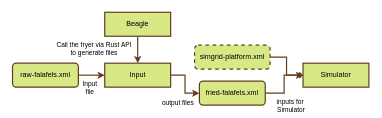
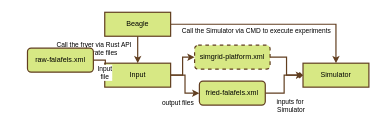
  <mxCell id="0" />
  <mxCell id="1" parent="0" />
  <mxCell id="2" style="edgeStyle=orthogonalEdgeStyle;rounded=0;orthogonalLoop=1;jettySize=auto;html=1;entryX=0.5;entryY=0;entryDx=0;entryDy=0;strokeColor=#613E20;strokeWidth=2;" edge="1" parent="1" source="6" target="10"><mxGeometry relative="1" as="geometry" /></mxCell>
  <mxCell id="3" value="Call the fryer via Rust API&lt;div&gt;to generate files&lt;/div&gt;" style="edgeLabel;html=1;align=center;verticalAlign=middle;resizable=0;points=[];" vertex="1" connectable="0" parent="2"><mxGeometry x="-0.072" y="2" relative="1" as="geometry"><mxPoint x="-76" y="-1" as="offset" /></mxGeometry></mxCell>
+ <mxCell id="4" style="edgeStyle=orthogonalEdgeStyle;rounded=0;orthogonalLoop=1;jettySize=auto;html=1;entryX=0.5;entryY=0;entryDx=0;entryDy=0;strokeColor=#613E20;strokeWidth=2;" edge="1" parent="1" source="6" target="19"><mxGeometry relative="1" as="geometry" /></mxCell>
+ <mxCell id="5" value="Call the Simulator via CMD to execute experiments" style="edgeLabel;html=1;align=center;verticalAlign=middle;resizable=0;points=[];" vertex="1" connectable="0" parent="4"><mxGeometry x="-0.35" y="3" relative="1" as="geometry"><mxPoint x="31" y="13" as="offset" /></mxGeometry></mxCell>
  <mxCell id="6" value="Beagle" style="rounded=0;whiteSpace=wrap;html=1;fillColor=#D7E884;strokeColor=#613E20;strokeWidth=2;" vertex="1" parent="1"><mxGeometry x="174" y="20" width="110" height="40" as="geometry" /></mxCell>
+ <mxCell id="7" style="edgeStyle=orthogonalEdgeStyle;rounded=0;orthogonalLoop=1;jettySize=auto;html=1;entryX=0;entryY=0.5;entryDx=0;entryDy=0;strokeColor=#613E20;strokeWidth=2;" edge="1" parent="1" source="10" target="15"><mxGeometry relative="1" as="geometry" /></mxCell>
  <mxCell id="8" style="edgeStyle=orthogonalEdgeStyle;rounded=0;orthogonalLoop=1;jettySize=auto;html=1;entryX=0;entryY=0.5;entryDx=0;entryDy=0;strokeColor=#613E20;strokeWidth=2;" edge="1" parent="1" source="10" target="18"><mxGeometry relative="1" as="geometry" /></mxCell>
  <mxCell id="9" value="output files" style="edgeLabel;html=1;align=center;verticalAlign=middle;resizable=0;points=[];" vertex="1" connectable="0" parent="8"><mxGeometry x="-0.059" y="1" relative="1" as="geometry"><mxPoint x="-14" y="32" as="offset" /></mxGeometry></mxCell>
  <mxCell id="10" value="Input" style="rounded=0;whiteSpace=wrap;html=1;fillColor=#D7E884;strokeColor=#613E20;strokeWidth=2;" vertex="1" parent="1"><mxGeometry x="174" y="105" width="110" height="40" as="geometry" /></mxCell>
  <mxCell id="11" style="edgeStyle=orthogonalEdgeStyle;rounded=0;orthogonalLoop=1;jettySize=auto;html=1;entryX=0;entryY=0.5;entryDx=0;entryDy=0;strokeColor=#613E20;strokeWidth=2;" edge="1" parent="1" source="13" target="10"><mxGeometry relative="1" as="geometry" /></mxCell>
  <mxCell id="12" value="Input&lt;div&gt;file&lt;/div&gt;" style="edgeLabel;html=1;align=center;verticalAlign=middle;resizable=0;points=[];" vertex="1" connectable="0" parent="11"><mxGeometry x="-0.201" y="-1" relative="1" as="geometry"><mxPoint y="19" as="offset" /></mxGeometry></mxCell>
- <mxCell id="13" value="raw-falafels.xml" style="rounded=1;whiteSpace=wrap;html=1;fillColor=#D7E884;strokeColor=#613E20;strokeWidth=2;" vertex="1" parent="1"><mxGeometry x="20" y="105" width="110" height="40" as="geometry" /></mxCell>
+ <mxCell id="13" value="raw-falafels.xml" style="rounded=1;whiteSpace=wrap;html=1;fillColor=#D7E884;strokeColor=#613E20;strokeWidth=2;" vertex="1" parent="1"><mxGeometry x="45" y="80" width="110" height="40" as="geometry" /></mxCell>
  <mxCell id="14" style="edgeStyle=orthogonalEdgeStyle;rounded=0;orthogonalLoop=1;jettySize=auto;html=1;entryX=0;entryY=0.5;entryDx=0;entryDy=0;strokeColor=#613E20;strokeWidth=2;" edge="1" parent="1" source="15" target="19"><mxGeometry relative="1" as="geometry" /></mxCell>
  <mxCell id="15" value="simgrid-platform.xml" style="rounded=1;whiteSpace=wrap;html=1;fillColor=#D7E884;strokeColor=#613E20;strokeWidth=2;dashed=1;" vertex="1" parent="1"><mxGeometry x="324" y="75" width="126" height="40" as="geometry" /></mxCell>
  <mxCell id="16" style="edgeStyle=orthogonalEdgeStyle;rounded=0;orthogonalLoop=1;jettySize=auto;html=1;entryX=0;entryY=0.5;entryDx=0;entryDy=0;strokeColor=#613E20;strokeWidth=2;endArrow=diamond;" edge="1" parent="1" source="18" target="19"><mxGeometry relative="1" as="geometry" /></mxCell>
  <mxCell id="17" value="inputs for&amp;nbsp;&lt;div&gt;Simulator&lt;/div&gt;" style="edgeLabel;html=1;align=center;verticalAlign=middle;resizable=0;points=[];" vertex="1" connectable="0" parent="16"><mxGeometry x="0.539" y="-1" relative="1" as="geometry"><mxPoint y="49" as="offset" /></mxGeometry></mxCell>
  <mxCell id="18" value="fried-falafels.xml" style="rounded=1;whiteSpace=wrap;html=1;fillColor=#D7E884;strokeColor=#613E20;strokeWidth=2;" vertex="1" parent="1"><mxGeometry x="332" y="135" width="110" height="40" as="geometry" /></mxCell>
  <mxCell id="19" value="Simulator" style="rounded=0;whiteSpace=wrap;html=1;fillColor=#D7E884;strokeColor=#613E20;strokeWidth=2;" vertex="1" parent="1"><mxGeometry x="505" y="105" width="110" height="40" as="geometry" /></mxCell>
